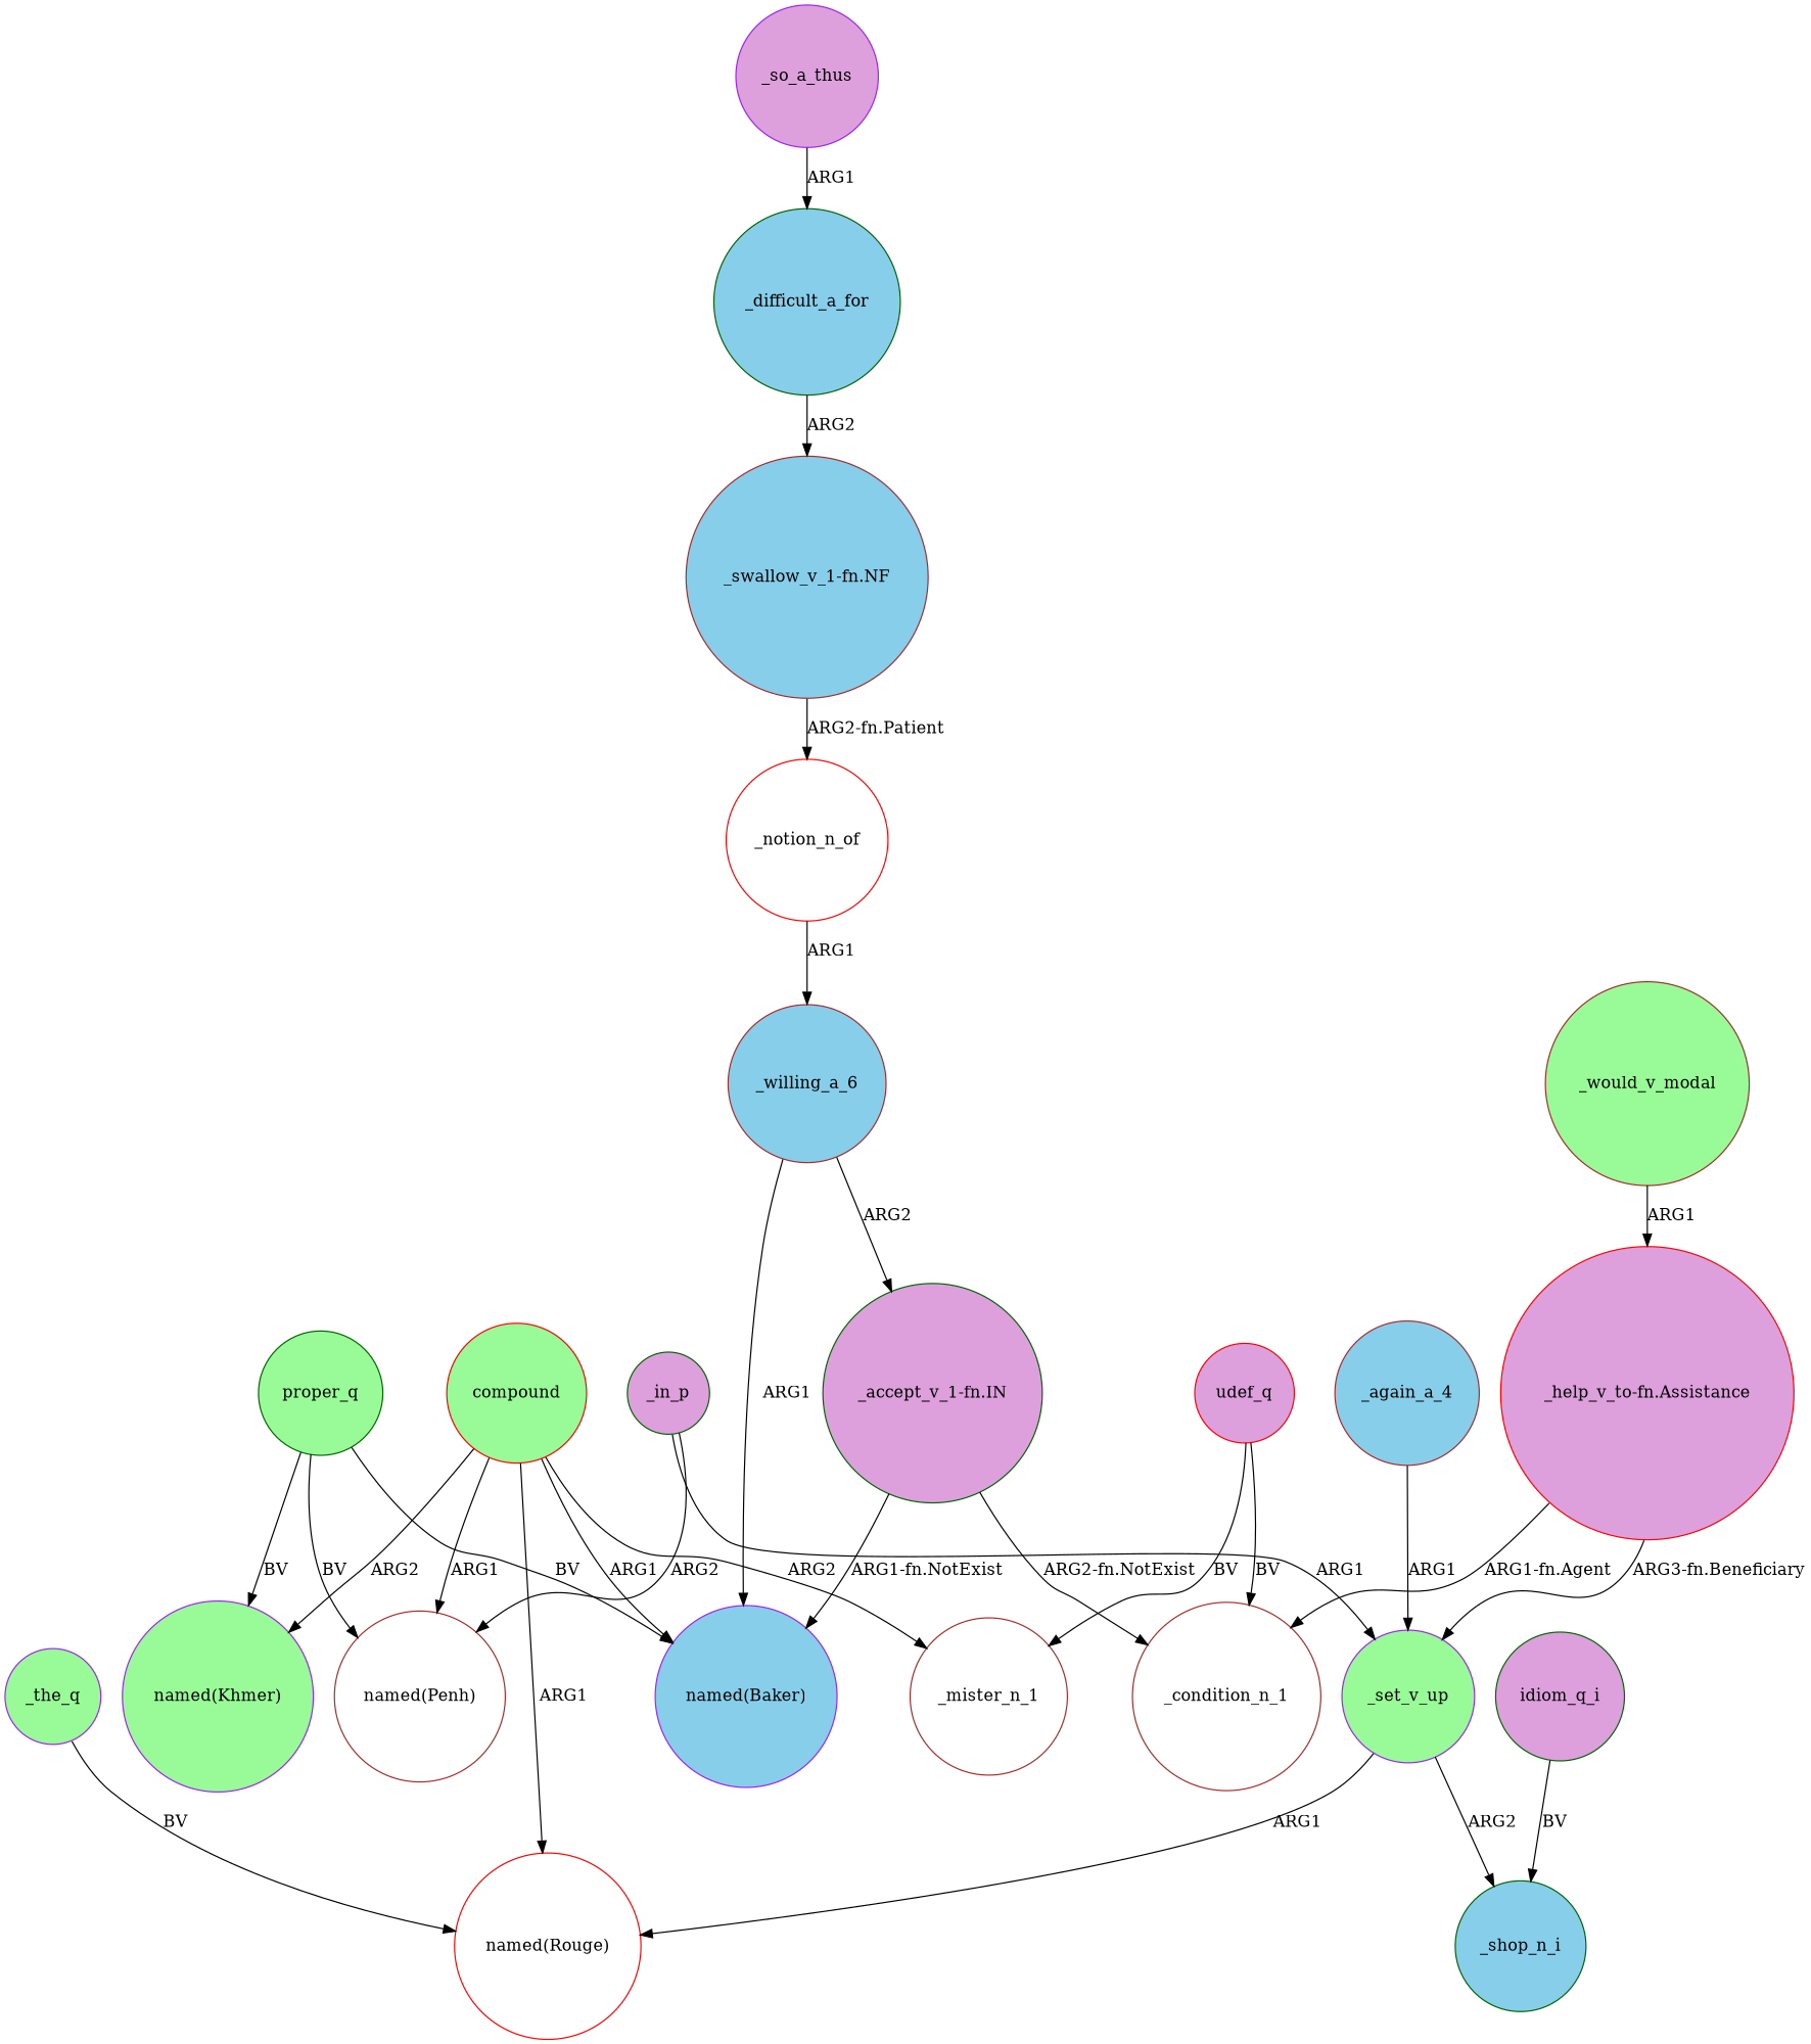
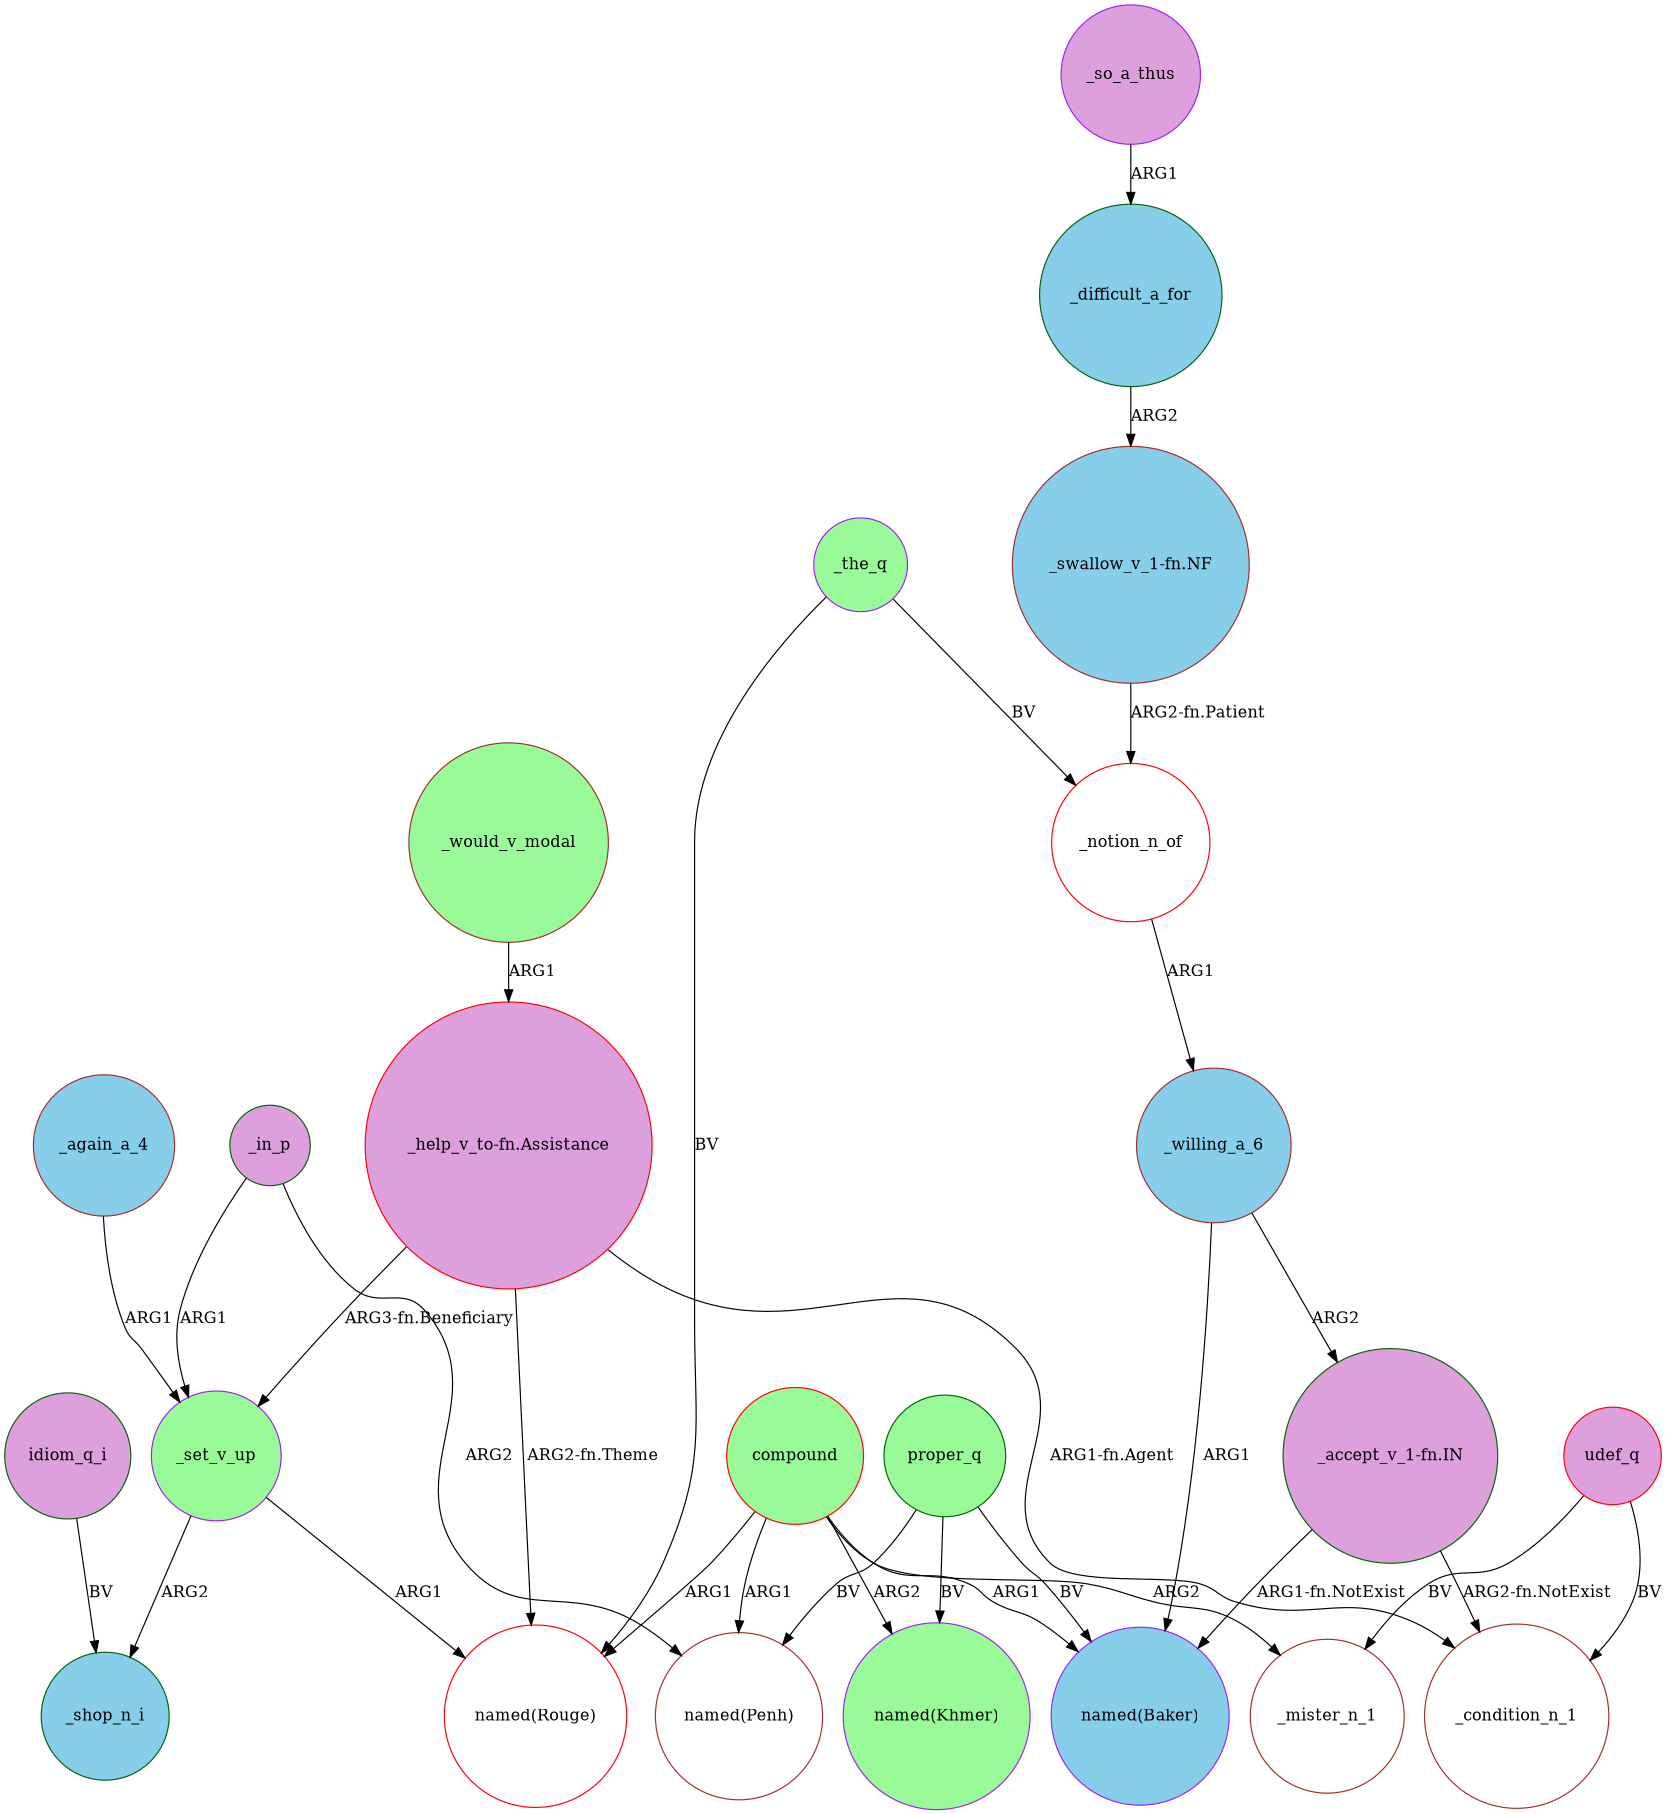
  digraph {
    node [color=brown fillcolor=palegreen shape=circle style=filled]
    _would_v_modal
    "_help_v_to-fn.Assistance" [color=red fillcolor=plum]
    "named(Rouge)" [color=red fillcolor=white]
    _set_v_up [color=purple]
    _condition_n_1 [fillcolor=white]
    _shop_n_i [color=darkgreen fillcolor=skyblue]
    _difficult_a_for [color=darkgreen fillcolor=skyblue]
    "_swallow_v_1-fn.NF" [fillcolor=skyblue]
    _notion_n_of [color=red fillcolor=white]
    n10 [fillcolor=skyblue label=_willing_a_6]
    proper_q [color=darkgreen]
    "named(Khmer)" [color=purple]
    "named(Baker)" [color=purple fillcolor=skyblue]
    "named(Penh)" [fillcolor=white]
    compound [color=red]
    _mister_n_1 [fillcolor=white]
    udef_q [color=red fillcolor=plum]
    _the_q [color=purple]
    "_accept_v_1-fn.IN" [color=darkgreen fillcolor=plum]
    idiom_q_i [color=darkgreen fillcolor=plum]
    _in_p [color=darkgreen fillcolor=plum]
    n22 [fillcolor=skyblue label=_again_a_4]
    _so_a_thus [color=purple fillcolor=plum]
    _would_v_modal -> "_help_v_to-fn.Assistance" [label=ARG1]
+   "_help_v_to-fn.Assistance" -> "named(Rouge)" [label="ARG2-fn.Theme"]
    "_help_v_to-fn.Assistance" -> _set_v_up [label="ARG3-fn.Beneficiary"]
    "_help_v_to-fn.Assistance" -> _condition_n_1 [label="ARG1-fn.Agent"]
    _set_v_up -> "named(Rouge)" [label=ARG1]
    _set_v_up -> _shop_n_i [label=ARG2]
    _difficult_a_for -> "_swallow_v_1-fn.NF" [label=ARG2]
    "_swallow_v_1-fn.NF" -> _notion_n_of [label="ARG2-fn.Patient"]
    _notion_n_of -> n10 [label=ARG1]
    n10 -> "named(Baker)" [label=ARG1]
    n10 -> "_accept_v_1-fn.IN" [label=ARG2]
    proper_q -> "named(Khmer)" [label=BV]
    proper_q -> "named(Baker)" [label=BV]
    proper_q -> "named(Penh)" [label=BV]
    compound -> "named(Rouge)" [label=ARG1]
    compound -> "named(Khmer)" [label=ARG2]
    compound -> "named(Baker)" [label=ARG1]
    compound -> "named(Penh)" [label=ARG1]
    compound -> _mister_n_1 [label=ARG2]
    udef_q -> _condition_n_1 [label=BV]
    udef_q -> _mister_n_1 [label=BV]
    _the_q -> "named(Rouge)" [label=BV]
+   _the_q -> _notion_n_of [label=BV]
    "_accept_v_1-fn.IN" -> _condition_n_1 [label="ARG2-fn.NotExist"]
    "_accept_v_1-fn.IN" -> "named(Baker)" [label="ARG1-fn.NotExist"]
    idiom_q_i -> _shop_n_i [label=BV]
    _in_p -> _set_v_up [label=ARG1]
    _in_p -> "named(Penh)" [label=ARG2]
    n22 -> _set_v_up [label=ARG1]
    _so_a_thus -> _difficult_a_for [label=ARG1]
  }
